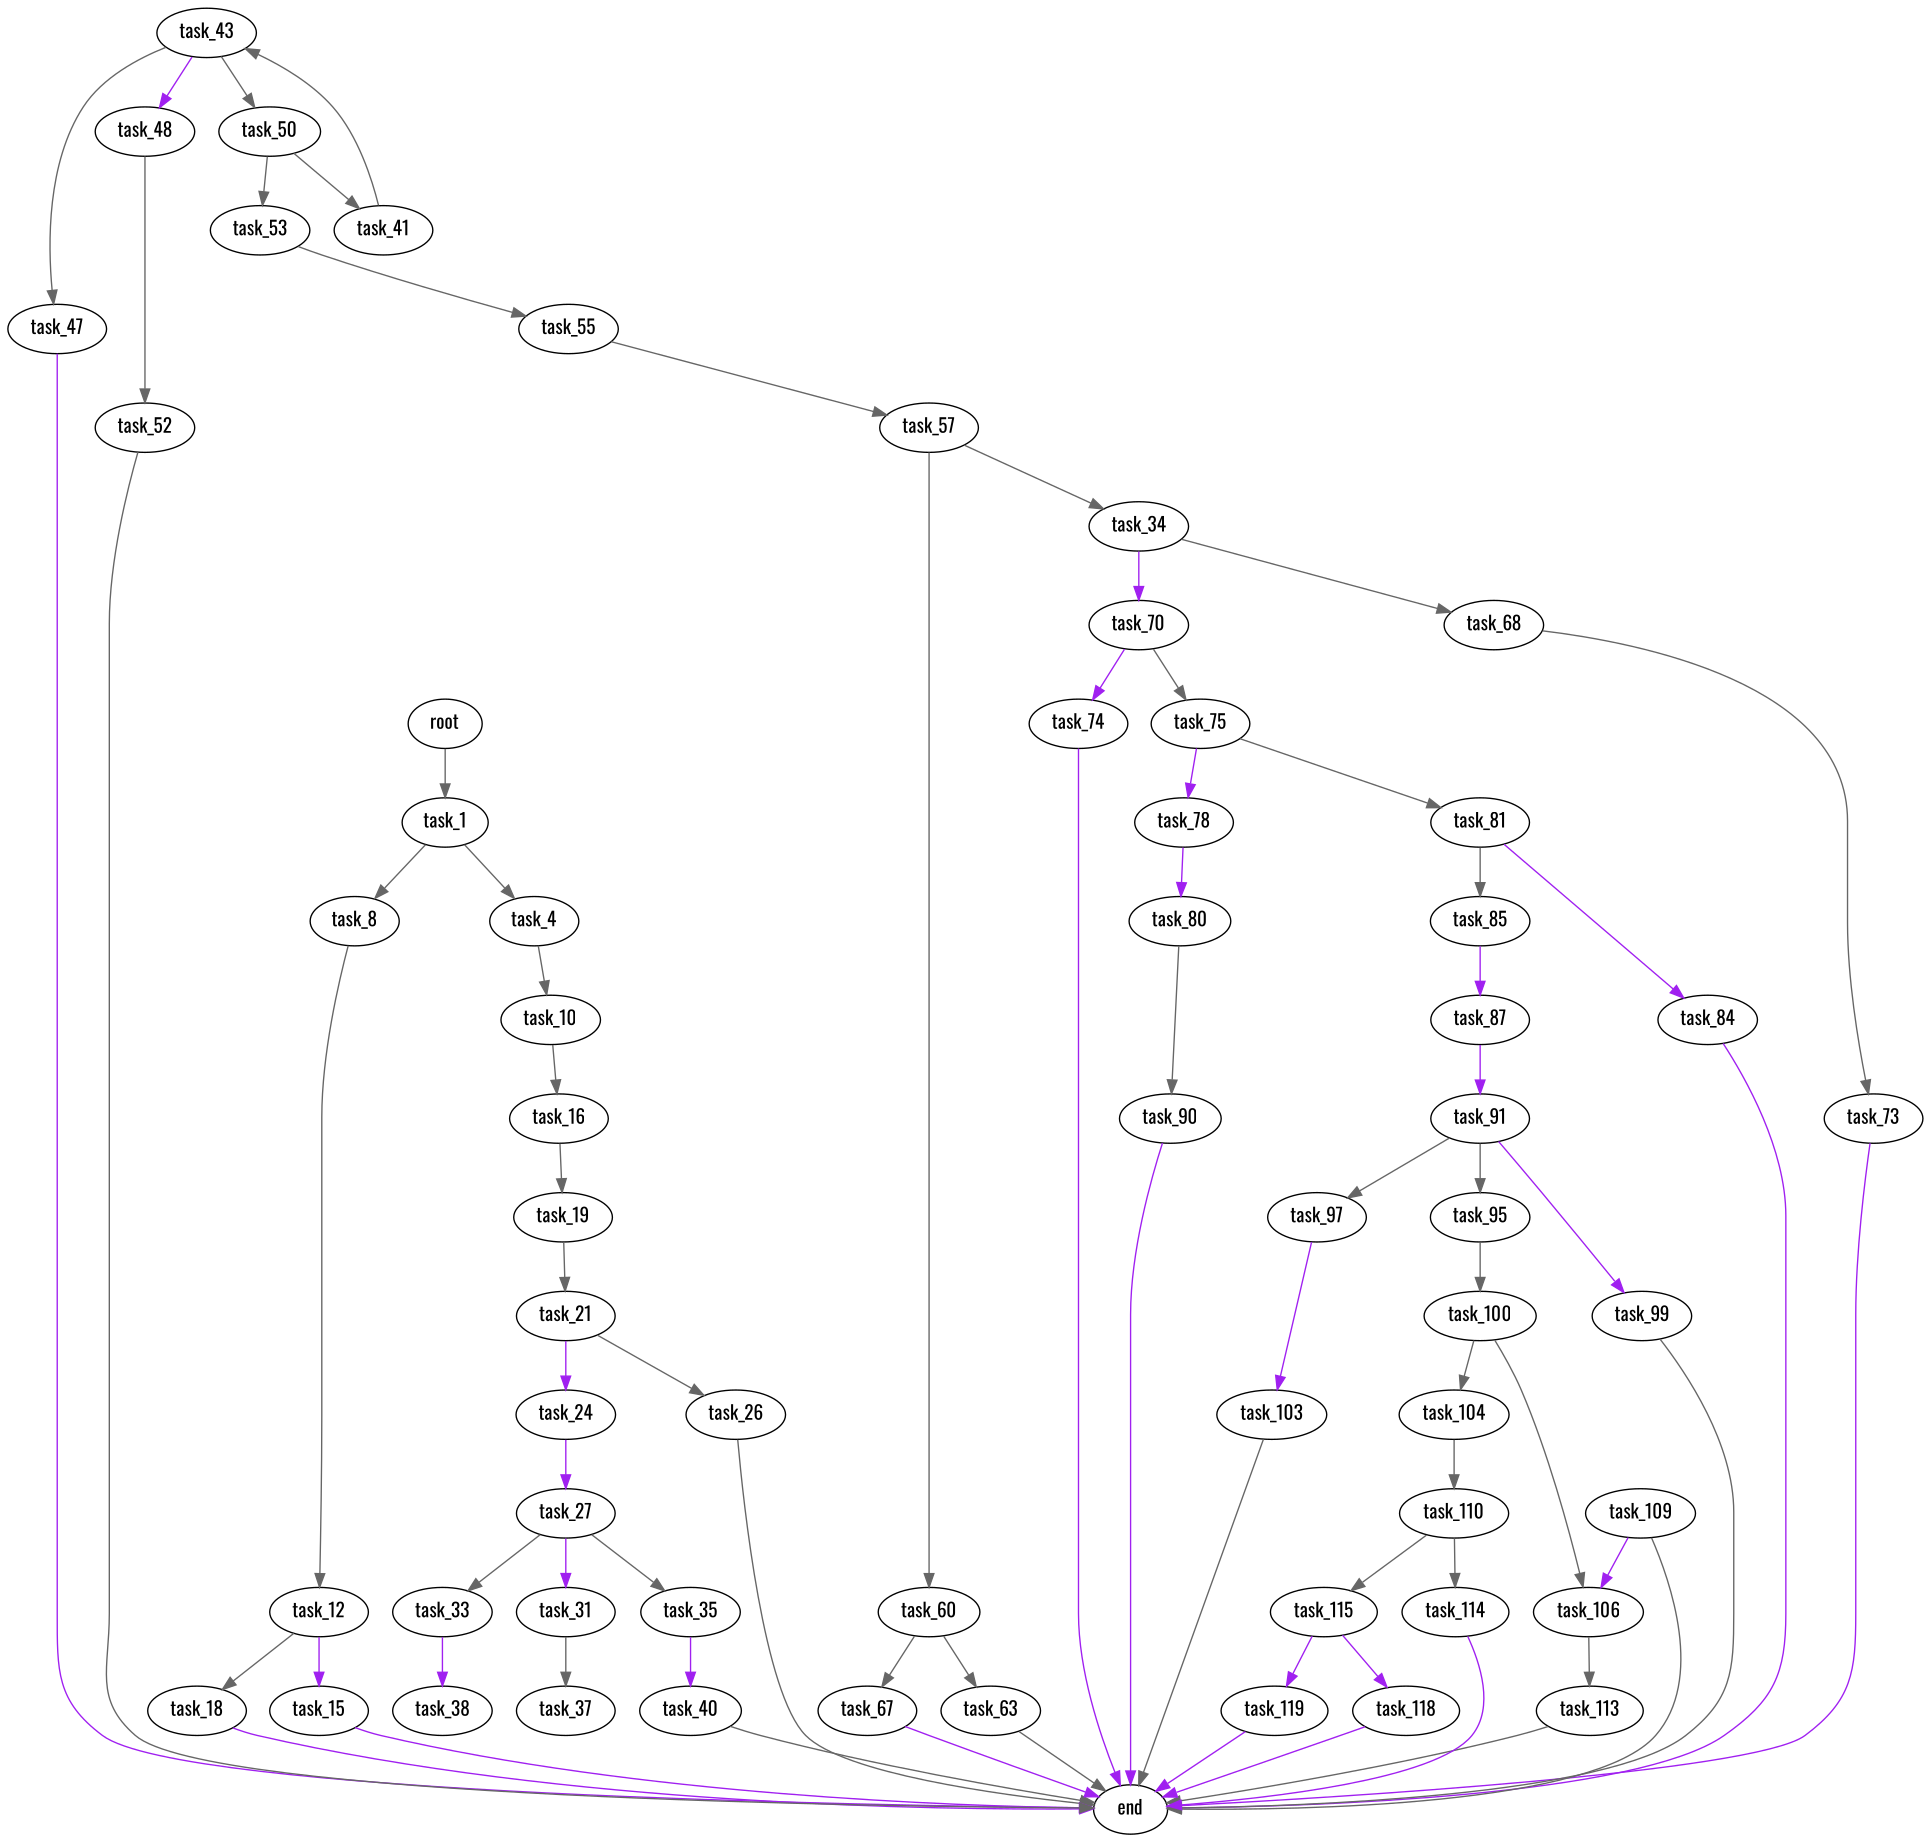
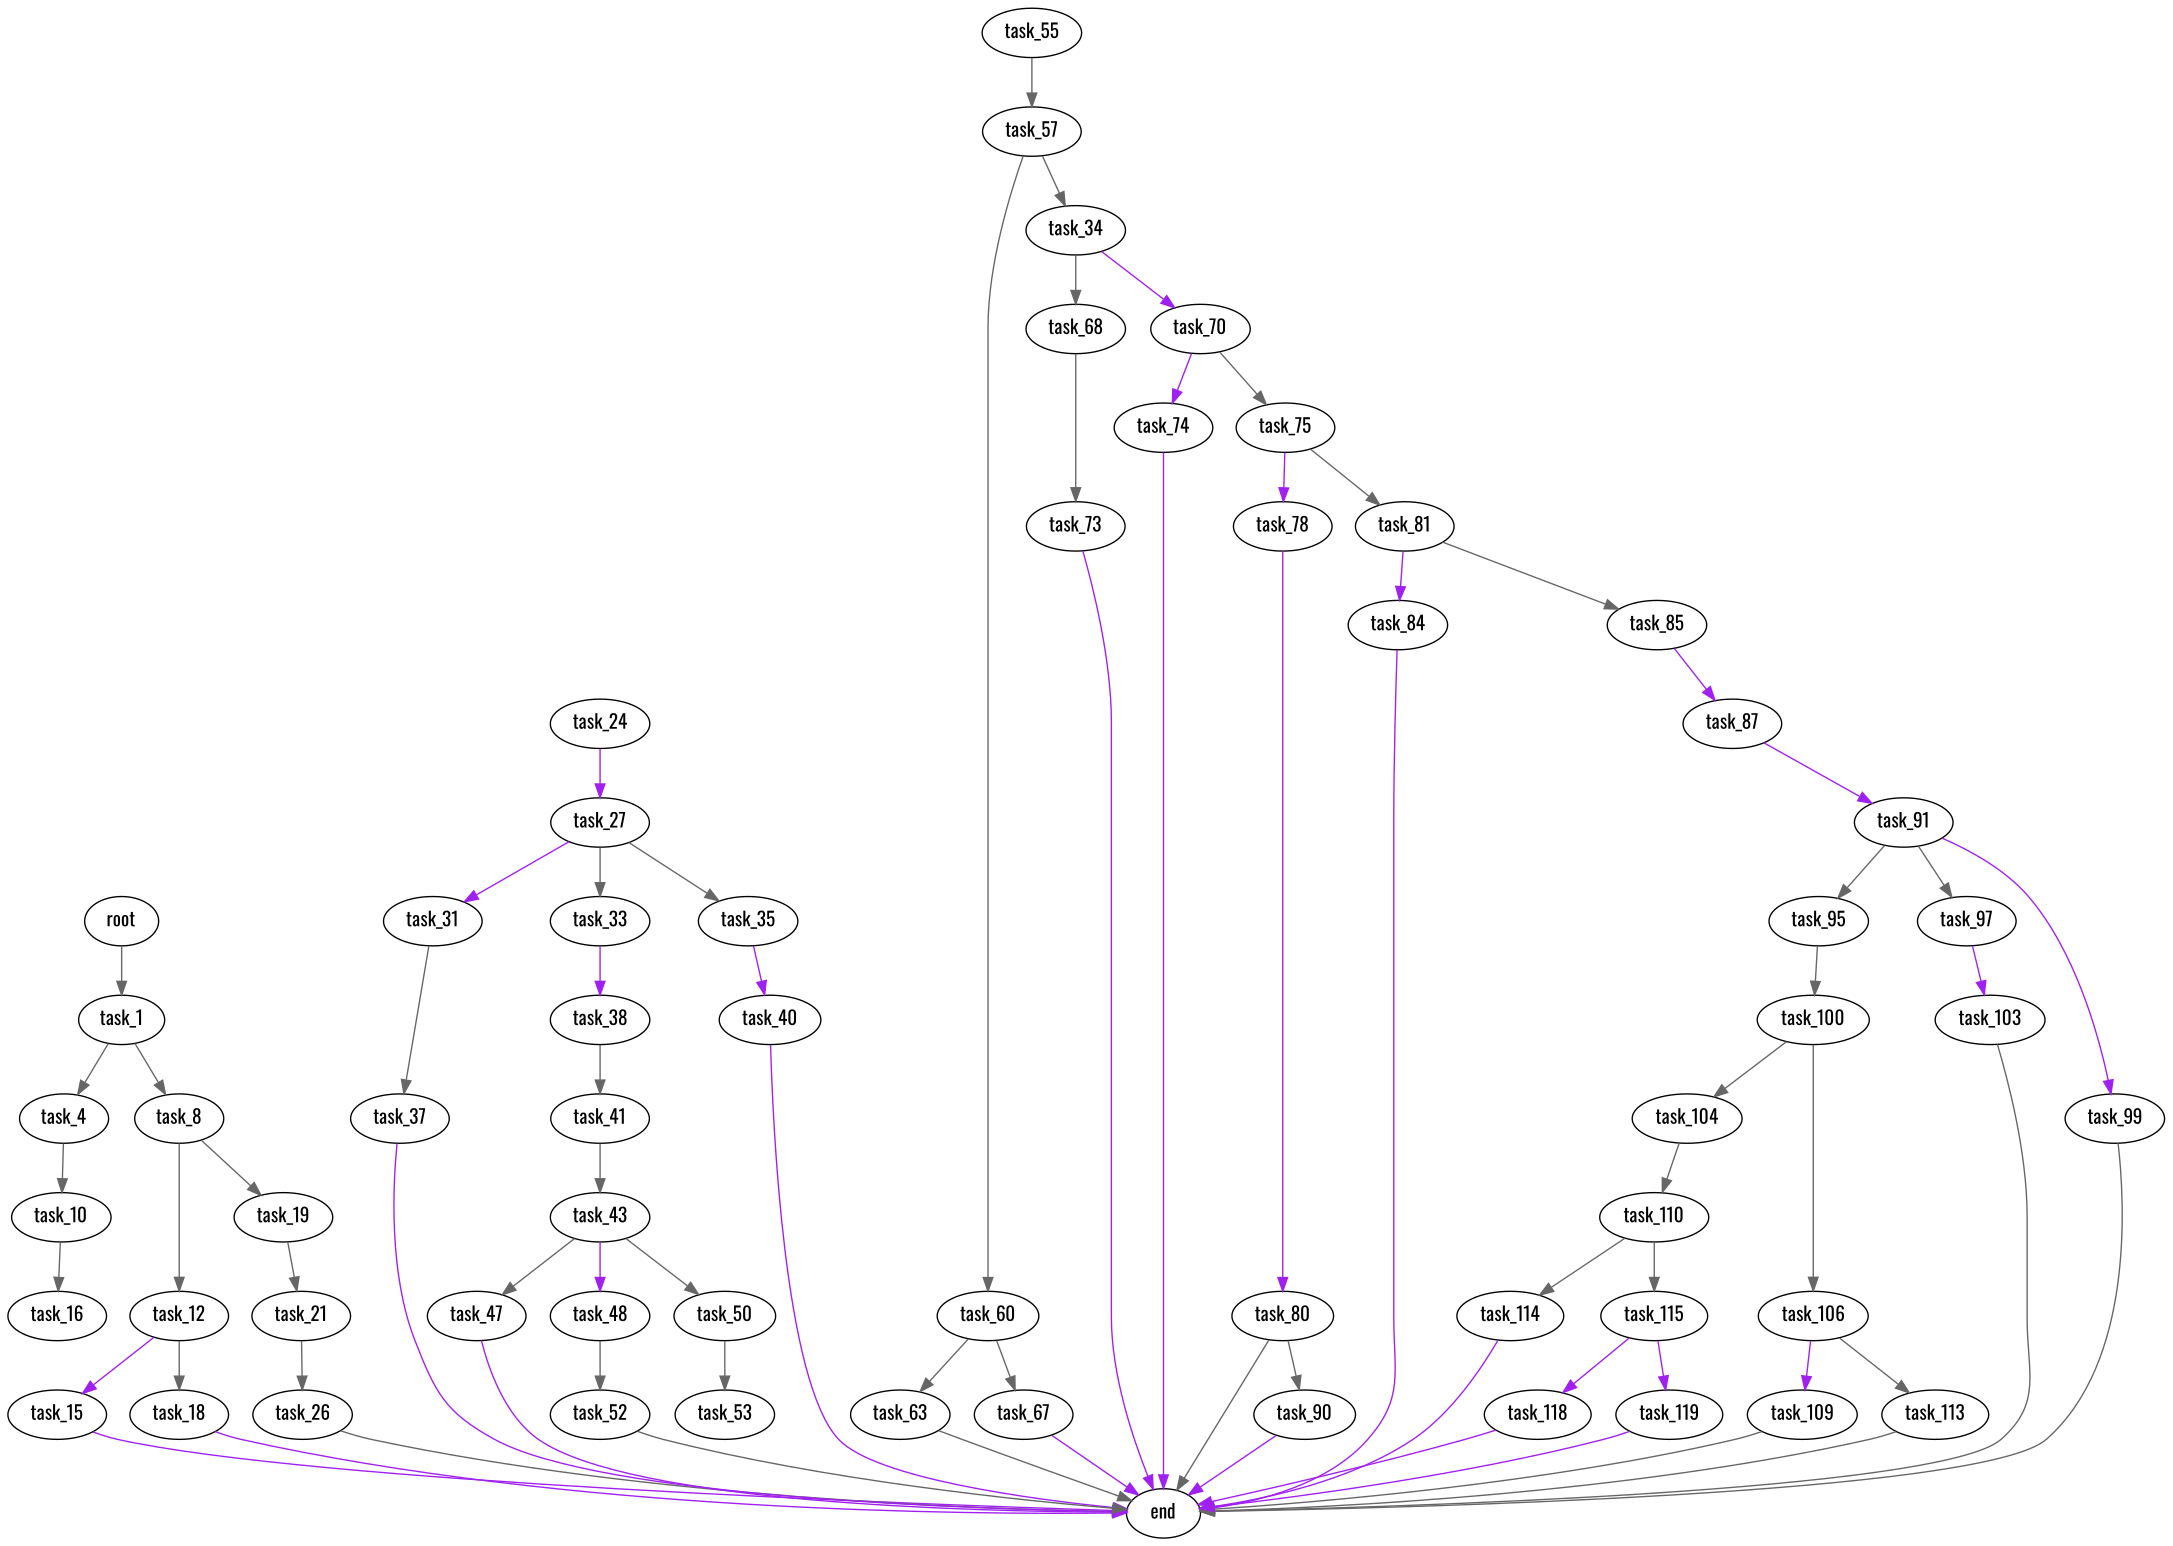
  digraph {
    fontname=Oswald
    node [fontname=Oswald]
    edge [color=gray40 fontname=Oswald]
    root
    task_1
    task_4
    task_8
    task_10
    task_12
    task_16
    task_15
    task_18
    task_19
    end
    task_21
    task_24
    task_26
    task_27
    task_31
    task_33
    task_35
    task_37
    task_38
    task_40
    task_41
    task_43
    task_47
    task_48
    task_50
    task_52
    task_53
    task_55
    task_57
    task_60
    n32 [label=task_34]
    task_63
    task_67
    task_68
    task_70
    task_73
    task_74
    task_75
    task_78
    task_81
    task_80
    task_84
    task_85
    task_90
    task_87
    task_91
    task_95
    task_97
    task_99
    task_100
    task_103
    task_104
    task_106
    task_110
    task_109
    task_113
    task_114
    task_115
    task_118
    task_119
    root -> task_1
    task_1 -> task_4
    task_1 -> task_8
    task_4 -> task_10
    task_8 -> task_12
    task_10 -> task_16
    task_12 -> task_15 [color=purple]
    task_12 -> task_18
-   task_16 -> task_19
+   task_8 -> task_19
    task_15 -> end [color=purple]
    task_18 -> end [color=purple]
    task_19 -> task_21
-   task_21 -> task_24 [color=purple]
    task_21 -> task_26
    task_24 -> task_27 [color=purple]
    task_26 -> end
    task_27 -> task_31 [color=purple]
    task_27 -> task_33
    task_27 -> task_35
    task_31 -> task_37
    task_33 -> task_38 [color=purple]
    task_35 -> task_40 [color=purple]
-   task_50 -> task_41
-   task_40 -> end
+   task_37 -> end [color=purple]
+   task_38 -> task_41
+   task_40 -> end [color=purple]
    task_41 -> task_43
    task_43 -> task_47
    task_43 -> task_48 [color=purple]
    task_43 -> task_50
    task_47 -> end [color=purple]
    task_48 -> task_52
    task_50 -> task_53
    task_52 -> end
-   task_53 -> task_55
    task_55 -> task_57
    task_57 -> task_60
    task_57 -> n32
    task_60 -> task_63
    task_60 -> task_67
    n32 -> task_68
    n32 -> task_70 [color=purple]
    task_63 -> end
    task_67 -> end [color=purple]
    task_68 -> task_73
    task_70 -> task_74 [color=purple]
    task_70 -> task_75
    task_73 -> end [color=purple]
    task_74 -> end [color=purple]
    task_75 -> task_78 [color=purple]
    task_75 -> task_81
    task_78 -> task_80 [color=purple]
    task_81 -> task_84 [color=purple]
    task_81 -> task_85
+   task_80 -> end
    task_80 -> task_90
    task_84 -> end [color=purple]
    task_85 -> task_87 [color=purple]
    task_90 -> end [color=purple]
    task_87 -> task_91 [color=purple]
    task_91 -> task_95
    task_91 -> task_97
    task_91 -> task_99 [color=purple]
    task_95 -> task_100
    task_97 -> task_103 [color=purple]
    task_99 -> end
    task_100 -> task_104
    task_100 -> task_106
    task_103 -> end
    task_104 -> task_110
-   task_109 -> task_106 [color=purple]
+   task_106 -> task_109 [color=purple]
    task_106 -> task_113
    task_110 -> task_114
    task_110 -> task_115
    task_109 -> end
    task_113 -> end
    task_114 -> end [color=purple]
    task_115 -> task_118 [color=purple]
    task_115 -> task_119 [color=purple]
    task_118 -> end [color=purple]
    task_119 -> end [color=purple]
  }
